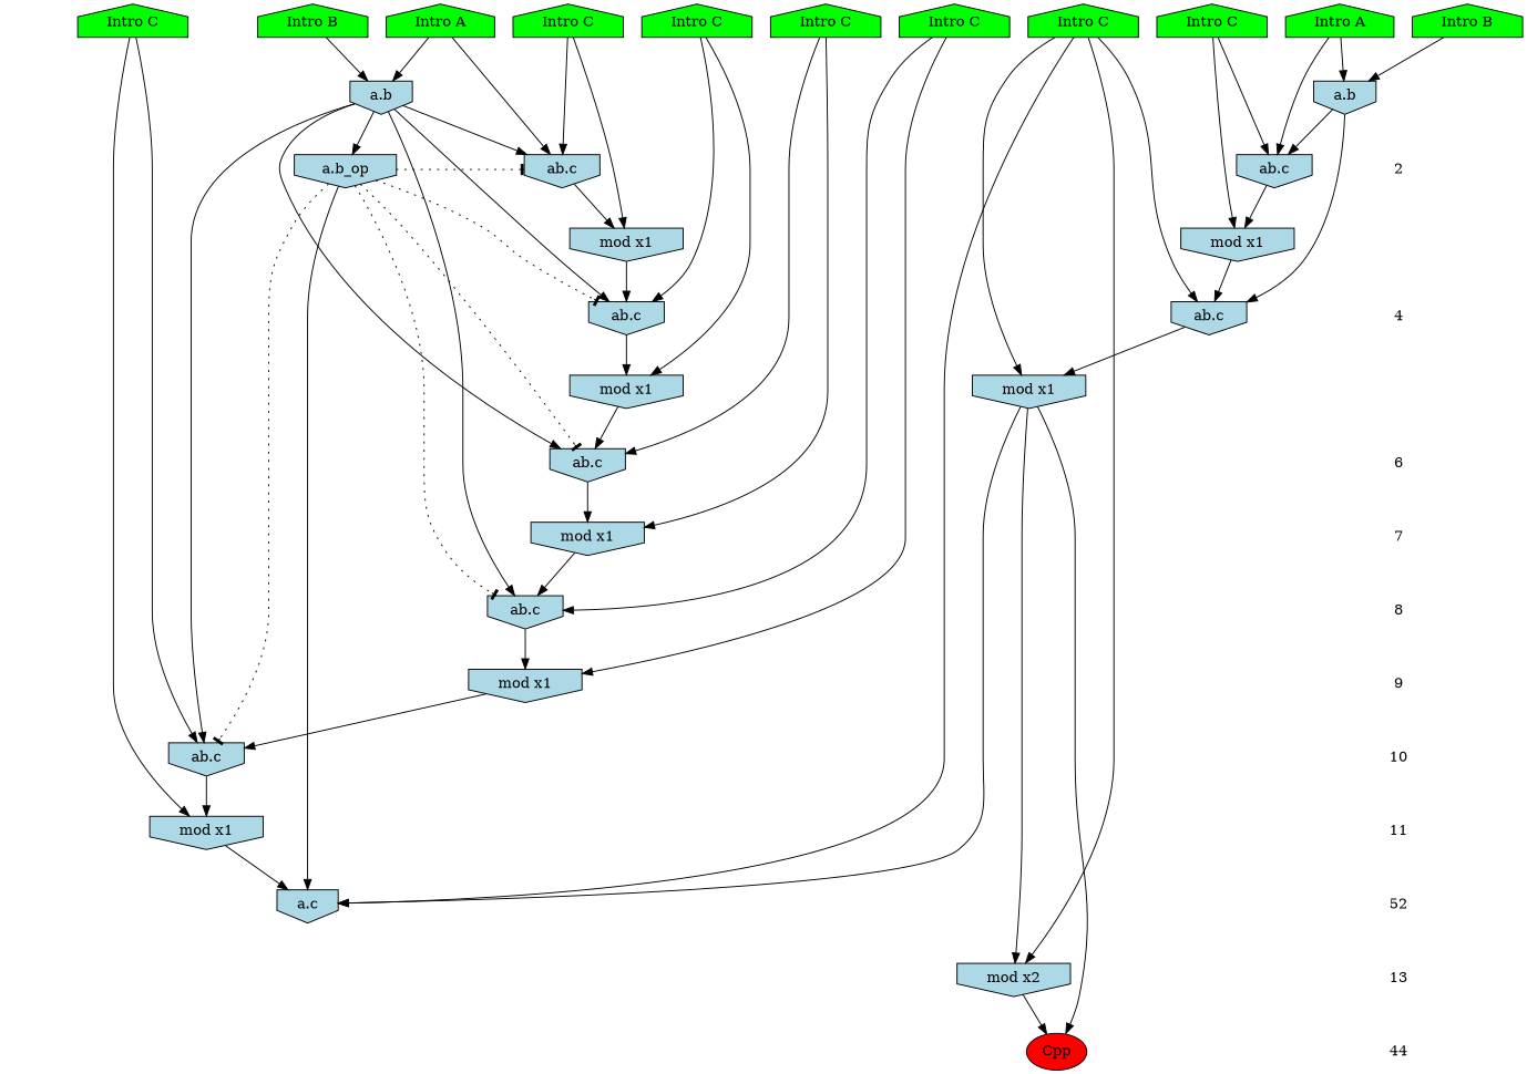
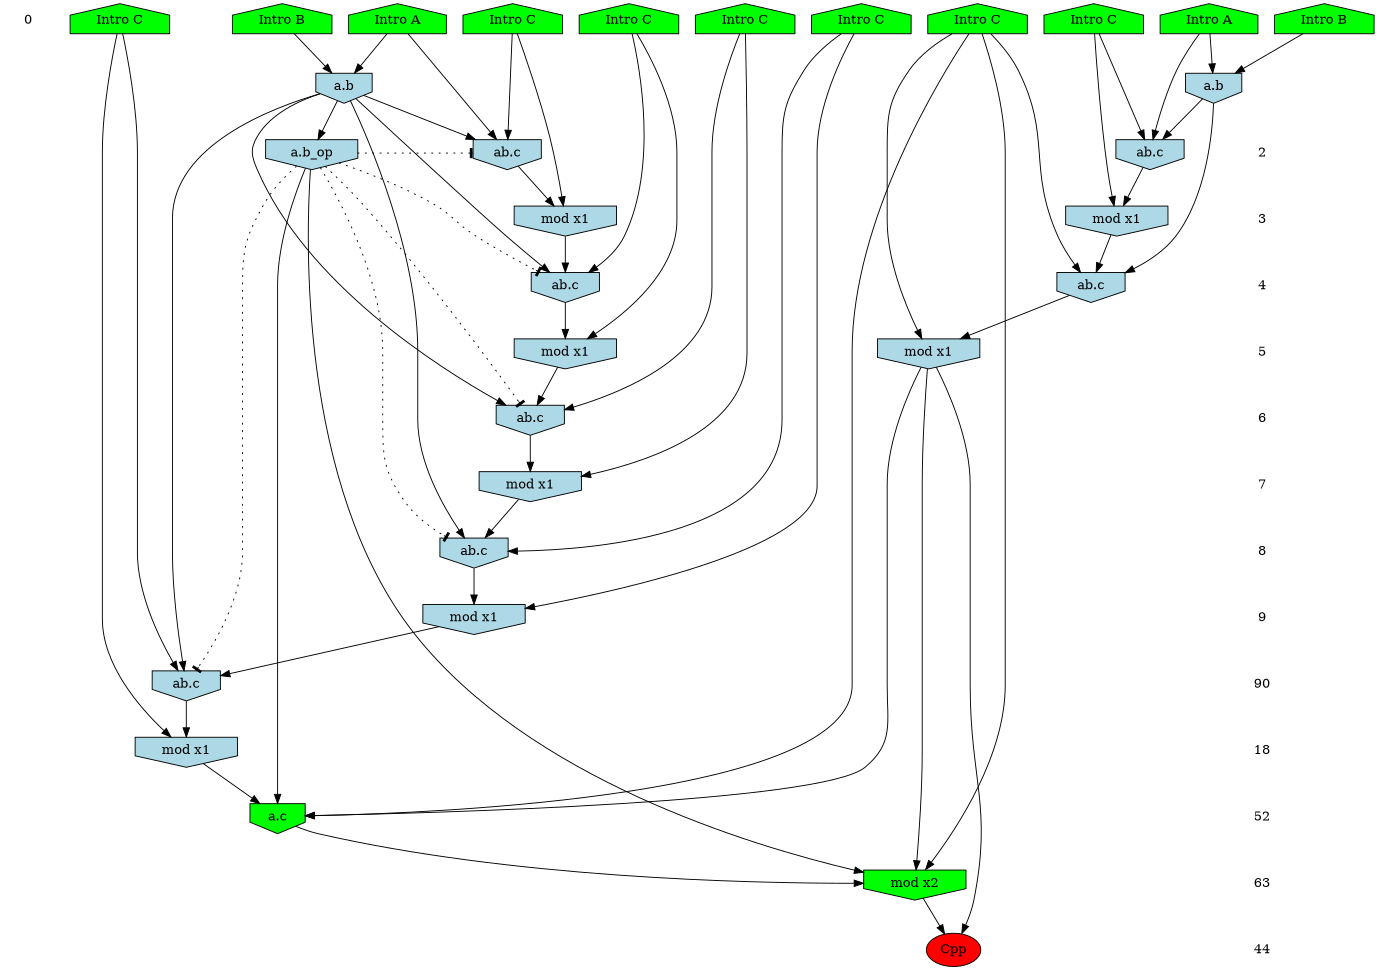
  digraph {
    ranksep=.5
    node [shape=invhouse fillcolor=lightblue style=filled]
+   0 [shape=plaintext fillcolor="" style=""]
    n2 [fillcolor=green label="Intro A" shape=house]
    n3 [fillcolor=green label="Intro B" shape=house]
    n4 [fillcolor=green label="Intro B" shape=house]
    n5 [fillcolor=green label="Intro A" shape=house]
    n6 [fillcolor=green label="Intro C" shape=house]
    n7 [fillcolor=green label="Intro C" shape=house]
    n8 [fillcolor=green label="Intro C" shape=house]
    n9 [fillcolor=green label="Intro C" shape=house]
    n10 [fillcolor=green label="Intro C" shape=house]
    n11 [fillcolor=green label="Intro C" shape=house]
    n12 [fillcolor=green label="Intro C" shape=house]
    n13 [label="a.b"]
    n14 [label="a.b"]
    2 [shape=plaintext fillcolor="" style=""]
    n16 [label="ab.c"]
    n17 [label="ab.c"]
    n18 [label="a.b_op"]
+   3 [shape=plaintext fillcolor="" style=""]
    n20 [label="mod x1"]
    n21 [label="mod x1"]
    4 [shape=plaintext fillcolor="" style=""]
    n23 [label="ab.c"]
    n24 [label="ab.c"]
+   5 [shape=plaintext fillcolor="" style=""]
    n26 [label="mod x1"]
    n27 [label="mod x1"]
    6 [shape=plaintext fillcolor="" style=""]
    n29 [label="ab.c"]
    7 [shape=plaintext fillcolor="" style=""]
    n31 [label="mod x1"]
    8 [shape=plaintext fillcolor="" style=""]
    n33 [label="ab.c"]
    9 [shape=plaintext fillcolor="" style=""]
    n35 [label="mod x1"]
-   10 [shape=plaintext fillcolor="" style=""]
+   10 [shape=plaintext label=90 fillcolor="" style=""]
    n37 [label="ab.c"]
-   11 [shape=plaintext fillcolor="" style=""]
+   11 [shape=plaintext label=18 fillcolor="" style=""]
    n39 [label="mod x1"]
    n40 [label=52 shape=plaintext fillcolor="" style=""]
-   n41 [label="a.c"]
-   13 [shape=plaintext fillcolor="" style=""]
-   n43 [label="mod x2"]
+   n41 [fillcolor=green label="a.c"]
+   13 [shape=plaintext label=63 fillcolor="" style=""]
+   n43 [fillcolor=green label="mod x2"]
    n44 [label=44 shape=plaintext fillcolor="" style=""]
    n45 [fillcolor=red label=Cpp shape=""]
    subgraph sub_1 {
      rank=same
+     0
      n2
      n3
      n4
      n5
      n6
      n7
      n8
      n9
      n10
      n11
      n12
    }
    subgraph sub_2 {
      rank=same
      n13
      n14
    }
    subgraph sub_3 {
      rank=same
      2
      n16
      n17
      n18
    }
    subgraph sub_4 {
      rank=same
+     3
      n20
      n21
    }
    subgraph sub_5 {
      rank=same
      4
      n23
      n24
    }
    subgraph sub_6 {
      rank=same
+     5
      n26
      n27
    }
    subgraph sub_7 {
      rank=same
      6
      n29
    }
    subgraph sub_8 {
      rank=same
      7
      n31
    }
    subgraph sub_9 {
      rank=same
      8
      n33
    }
    subgraph sub_10 {
      rank=same
      9
      n35
    }
    subgraph sub_11 {
      rank=same
      10
      n37
    }
    subgraph sub_12 {
      rank=same
      11
      n39
    }
    subgraph sub_13 {
      rank=same
      n40
      n41
    }
    subgraph sub_14 {
      rank=same
      13
      n43
    }
    subgraph sub_15 {
      rank=same
      n44
      n45
    }
    n2 -> n13
    n2 -> n16
    n3 -> n14
    n4 -> n13
    n5 -> n14
    n5 -> n17
    n6 -> n33
    n6 -> n35
    n7 -> n24
    n7 -> n27
    n8 -> n17
    n8 -> n21
    n9 -> n29
    n9 -> n31
    n10 -> n37
    n10 -> n39
    n11 -> n23
    n11 -> n26
    n11 -> n41
    n11 -> n43
    n12 -> n16
    n12 -> n20
    n13 -> n16
    n13 -> n18
    n13 -> n24
    n13 -> n29
    n13 -> n33
    n13 -> n37
    n14 -> n17
    n14 -> n23
+   2 -> 3 [style=invis]
    n16 -> n20
    n17 -> n21
    n18 -> n16 [arrowhead=tee style=dotted]
    n18 -> n24 [arrowhead=tee style=dotted]
    n18 -> n29 [arrowhead=tee style=dotted]
    n18 -> n33 [arrowhead=tee style=dotted]
    n18 -> n37 [arrowhead=tee style=dotted]
    n18 -> n41
+   n18 -> n43
+   3 -> 4 [style=invis]
    n20 -> n24
    n21 -> n23
+   4 -> 5 [style=invis]
    n23 -> n26
    n24 -> n27
+   5 -> 6 [style=invis]
    n26 -> n41
    n26 -> n43
    n26 -> n45
    n27 -> n29
    6 -> 7 [style=invis]
    n29 -> n31
    7 -> 8 [style=invis]
    n31 -> n33
    8 -> 9 [style=invis]
    n33 -> n35
    9 -> 10 [style=invis]
    n35 -> n37
    10 -> 11 [style=invis]
    n37 -> n39
    11 -> n40 [style=invis]
    n39 -> n41
    n40 -> 13 [style=invis]
+   n41 -> n43
    13 -> n44 [style=invis]
    n43 -> n45
  }
